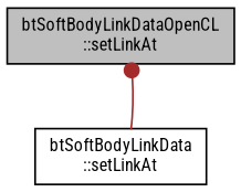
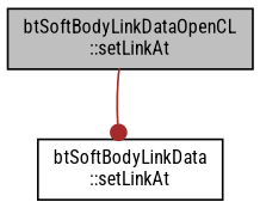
  digraph {
    rankdir=TB
    fontname="Roboto Condensed"
    node [color=black fontname="Roboto Condensed" fontsize=10 shape=record style=filled]
    n1 [fillcolor=grey75 fontcolor=black height=0.2 label="btSoftBodyLinkDataOpenCL\l::setLinkAt" width=0.4]
    n2 [fillcolor=white height=0.2 label="btSoftBodyLinkData\l::setLinkAt" width=0.4]
-   n2 -> n1 [color=brown fontname="Roboto Condensed" fontsize=10 labelfontname=Helvetica labelfontsize=10 style=solid arrowhead=dot]
+   n1 -> n2 [color=brown fontname="Roboto Condensed" fontsize=10 labelfontname=Helvetica labelfontsize=10 style=solid arrowhead=dot]
  }
